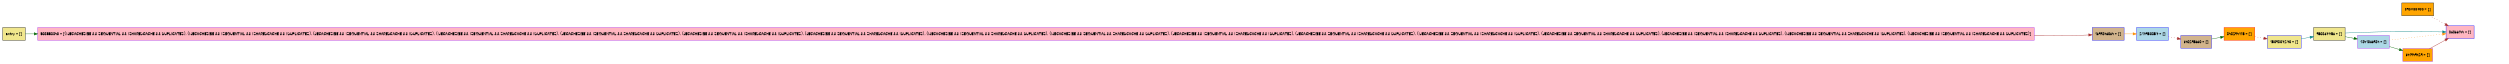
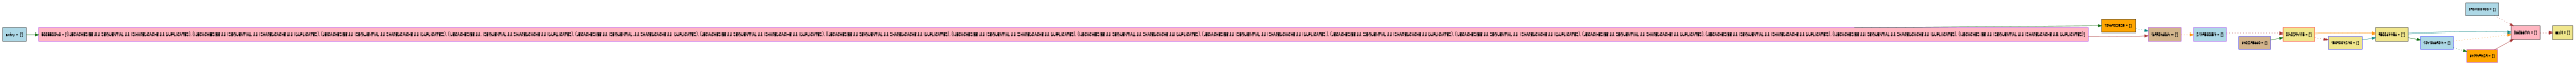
  digraph {
    fontname="Patrick Hand"
    rankdir=LR
    node [color=black fillcolor=orange fontname="Patrick Hand" shape=record style=filled]
    edge [color=brown fontname="Patrick Hand" style=solid]
-   n1 [color=red label="848294115 - []"]
+   n1 [color=red fillcolor=khaki label="848294115 - []"]
    n2 [fillcolor=khaki label="950367756 - []"]
    n3 [color=blue fillcolor=khaki label="1509807270 - []"]
-   n4 [color=blue fillcolor=lightpink label="36366144 - []"]
-   n5 [color=purple fillcolor=lightblue label="1341066934 - []"]
+   n4 [fillcolor=lightpink label="36366144 - []"]
+   n5 [color=blue fillcolor=lightblue label="1341066934 - []"]
+   n6 [fillcolor=khaki label="exit - []"]
    n7 [color=purple label="641949429 - []"]
    n8 [color=purple fillcolor=lightpink label="508553840 - [(!JECACHESIZE && SEQUENTIAL && !SHAREDCACHE && DUPLICATES), (!JECACHESIZE && !SEQUENTIAL && !SHAREDCACHE && !DUPLICATES), (JECACHESIZE && !SEQUENTIAL && SHAREDCACHE && !DUPLICATES), (!JECACHESIZE && !SEQUENTIAL && SHAREDCACHE && !DUPLICATES), (JECACHESIZE && !SEQUENTIAL && SHAREDCACHE && DUPLICATES), (JECACHESIZE && SEQUENTIAL && !SHAREDCACHE && !DUPLICATES), (JECACHESIZE && SEQUENTIAL && SHAREDCACHE && !DUPLICATES), (!JECACHESIZE && !SEQUENTIAL && SHAREDCACHE && DUPLICATES), (!JECACHESIZE && SEQUENTIAL && SHAREDCACHE && DUPLICATES), (JECACHESIZE && !SEQUENTIAL && !SHAREDCACHE && !DUPLICATES), (JECACHESIZE && SEQUENTIAL && !SHAREDCACHE && DUPLICATES), (!JECACHESIZE && SEQUENTIAL && !SHAREDCACHE && !DUPLICATES), (JECACHESIZE && SEQUENTIAL && SHAREDCACHE && DUPLICATES), (JECACHESIZE && !SEQUENTIAL && !SHAREDCACHE && DUPLICATES), (!JECACHESIZE && SEQUENTIAL && SHAREDCACHE && !DUPLICATES), (!JECACHESIZE && !SEQUENTIAL && !SHAREDCACHE && DUPLICATES)]"]
-   n10 [color=blue fillcolor=tan label="1699346064 - []"]
-   n11 [color=blue fillcolor=lightblue label="217950357 - []"]
-   n12 [label="893733703 - []"]
-   n13 [fillcolor=khaki label="entry - []"]
+   n9 [label="1346932525 - []"]
+   n10 [color=purple fillcolor=tan label="1699346064 - []"]
+   n11 [color=purple fillcolor=lightblue label="217950357 - []"]
+   n12 [fillcolor=lightblue label="893733703 - []"]
+   n13 [fillcolor=lightblue label="entry - []"]
    n14 [color=blue fillcolor=tan label="640295660 - []"]
+   n1 -> n2 [color=darkorange]
    n1 -> n3 [style=dotted]
    n2 -> n4 [color=teal]
    n2 -> n5 [color=darkgreen]
    n3 -> n2 [color=teal]
+   n4 -> n6 [style=dotted]
    n5 -> n4 [color=darkorange style=dotted]
-   n5 -> n7 [color=darkgreen]
+   n5 -> n7 [color=darkgreen style=dotted]
    n7 -> n4
+   n8 -> n9 [color=darkgreen]
    n8 -> n10
-   n10 -> n11 [color=darkorange]
-   n11 -> n14 [style=dotted]
+   n9 -> n10 [color=teal style=dotted]
+   n10 -> n11 [color=darkorange style=dotted]
+   n11 -> n1 [style=dotted]
    n12 -> n4 [style=dotted]
    n13 -> n8 [color=darkgreen]
    n14 -> n1 [color=darkgreen]
  }
